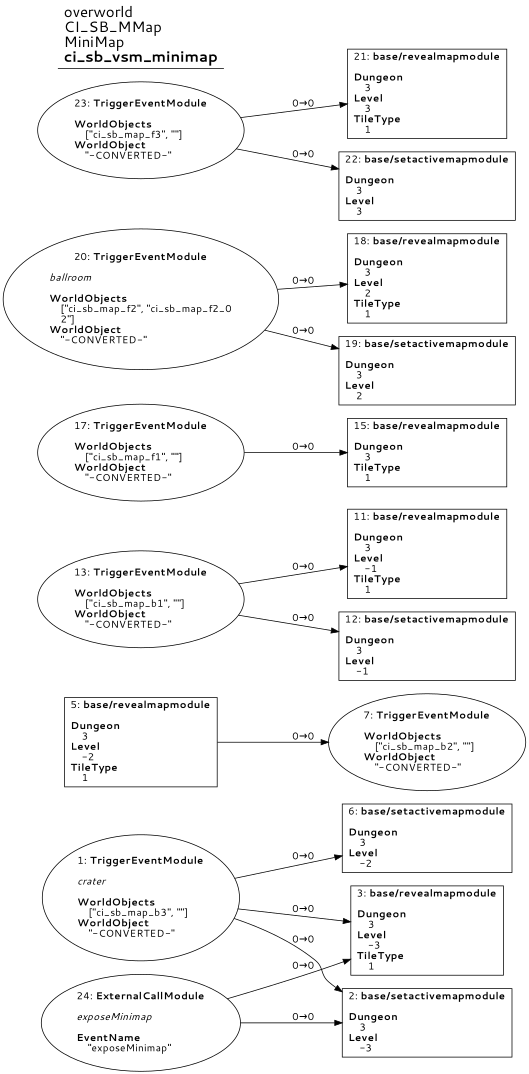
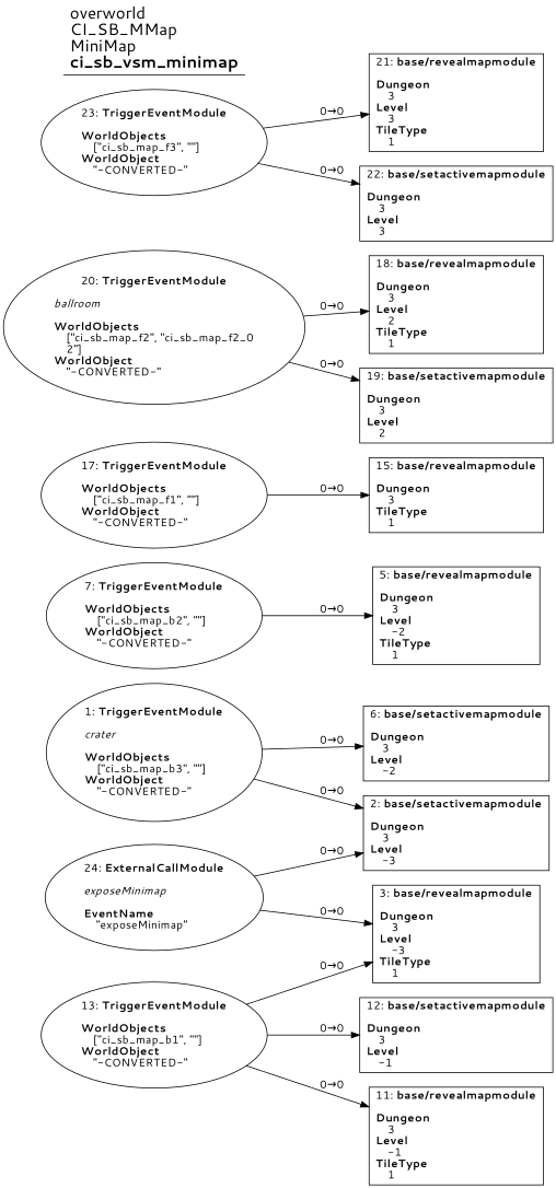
  digraph {
    fontname="Segoe UI"
    rankdir=LR
    splines=spline
    node [fontname="Segoe UI" shape=box]
    edge [fontname="Segoe UI"]
    n1 [label=<1: <b>TriggerEventModule</b><br/><br/><i>crater<br align="left"/></i><br align="left"/><b>WorldObjects</b><br align="left"/>    [&quot;ci_sb_map_b3&quot;, &quot;&quot;]<br align="left"/><b>WorldObject</b><br align="left"/>    &quot;-CONVERTED-&quot;<br align="left"/>> shape=oval]
    n2 [label=<2: <b>base/setactivemapmodule</b><br/><br/><b>Dungeon</b><br align="left"/>    3<br align="left"/><b>Level</b><br align="left"/>    -3<br align="left"/>>]
    n3 [label=<3: <b>base/revealmapmodule</b><br/><br/><b>Dungeon</b><br align="left"/>    3<br align="left"/><b>Level</b><br align="left"/>    -3<br align="left"/><b>TileType</b><br align="left"/>    1<br align="left"/>>]
    n4 [label=<6: <b>base/setactivemapmodule</b><br/><br/><b>Dungeon</b><br align="left"/>    3<br align="left"/><b>Level</b><br align="left"/>    -2<br align="left"/>>]
    n5 [label=<5: <b>base/revealmapmodule</b><br/><br/><b>Dungeon</b><br align="left"/>    3<br align="left"/><b>Level</b><br align="left"/>    -2<br align="left"/><b>TileType</b><br align="left"/>    1<br align="left"/>>]
    n6 [label=<7: <b>TriggerEventModule</b><br/><br/><b>WorldObjects</b><br align="left"/>    [&quot;ci_sb_map_b2&quot;, &quot;&quot;]<br align="left"/><b>WorldObject</b><br align="left"/>    &quot;-CONVERTED-&quot;<br align="left"/>> shape=oval]
    n7 [label=<11: <b>base/revealmapmodule</b><br/><br/><b>Dungeon</b><br align="left"/>    3<br align="left"/><b>Level</b><br align="left"/>    -1<br align="left"/><b>TileType</b><br align="left"/>    1<br align="left"/>>]
    n8 [label=<12: <b>base/setactivemapmodule</b><br/><br/><b>Dungeon</b><br align="left"/>    3<br align="left"/><b>Level</b><br align="left"/>    -1<br align="left"/>>]
    n9 [label=<13: <b>TriggerEventModule</b><br/><br/><b>WorldObjects</b><br align="left"/>    [&quot;ci_sb_map_b1&quot;, &quot;&quot;]<br align="left"/><b>WorldObject</b><br align="left"/>    &quot;-CONVERTED-&quot;<br align="left"/>> shape=oval]
    n10 [label=<15: <b>base/revealmapmodule</b><br/><br/><b>Dungeon</b><br align="left"/>    3<br align="left"/><b>TileType</b><br align="left"/>    1<br align="left"/>>]
    n11 [label=<17: <b>TriggerEventModule</b><br/><br/><b>WorldObjects</b><br align="left"/>    [&quot;ci_sb_map_f1&quot;, &quot;&quot;]<br align="left"/><b>WorldObject</b><br align="left"/>    &quot;-CONVERTED-&quot;<br align="left"/>> shape=oval]
    n12 [label=<18: <b>base/revealmapmodule</b><br/><br/><b>Dungeon</b><br align="left"/>    3<br align="left"/><b>Level</b><br align="left"/>    2<br align="left"/><b>TileType</b><br align="left"/>    1<br align="left"/>>]
    n13 [label=<19: <b>base/setactivemapmodule</b><br/><br/><b>Dungeon</b><br align="left"/>    3<br align="left"/><b>Level</b><br align="left"/>    2<br align="left"/>>]
    n14 [label=<20: <b>TriggerEventModule</b><br/><br/><i>ballroom<br align="left"/></i><br align="left"/><b>WorldObjects</b><br align="left"/>    [&quot;ci_sb_map_f2&quot;, &quot;ci_sb_map_f2_0<br align="left"/>    2&quot;]<br align="left"/><b>WorldObject</b><br align="left"/>    &quot;-CONVERTED-&quot;<br align="left"/>> shape=oval]
    n15 [label=<21: <b>base/revealmapmodule</b><br/><br/><b>Dungeon</b><br align="left"/>    3<br align="left"/><b>Level</b><br align="left"/>    3<br align="left"/><b>TileType</b><br align="left"/>    1<br align="left"/>>]
    n16 [label=<22: <b>base/setactivemapmodule</b><br/><br/><b>Dungeon</b><br align="left"/>    3<br align="left"/><b>Level</b><br align="left"/>    3<br align="left"/>>]
    n17 [label=<23: <b>TriggerEventModule</b><br/><br/><b>WorldObjects</b><br align="left"/>    [&quot;ci_sb_map_f3&quot;, &quot;&quot;]<br align="left"/><b>WorldObject</b><br align="left"/>    &quot;-CONVERTED-&quot;<br align="left"/>> shape=oval]
    n18 [label=<24: <b>ExternalCallModule</b><br/><br/><i>exposeMinimap<br align="left"/></i><br align="left"/><b>EventName</b><br align="left"/>    &quot;exposeMinimap&quot;<br align="left"/>> shape=oval]
    n19 [label=<<font point-size="20">overworld<br align="left"/>CI_SB_MMap<br align="left"/>MiniMap<br align="left"/><b>ci_sb_vsm_minimap</b><br align="left"/></font>> shape=underline]
    n1 -> n2 [label="0→0"]
-   n1 -> n3 [label="0→0"]
+   n9 -> n3 [label="0→0"]
    n1 -> n4 [label="0→0"]
-   n5 -> n6 [label="0→0"]
+   n6 -> n5 [label="0→0"]
    n9 -> n7 [label="0→0"]
    n9 -> n8 [label="0→0"]
    n11 -> n10 [label="0→0"]
    n14 -> n12 [label="0→0"]
    n14 -> n13 [label="0→0"]
    n17 -> n15 [label="0→0"]
    n17 -> n16 [label="0→0"]
    n18 -> n2 [label="0→0"]
    n18 -> n3 [label="0→0"]
  }
